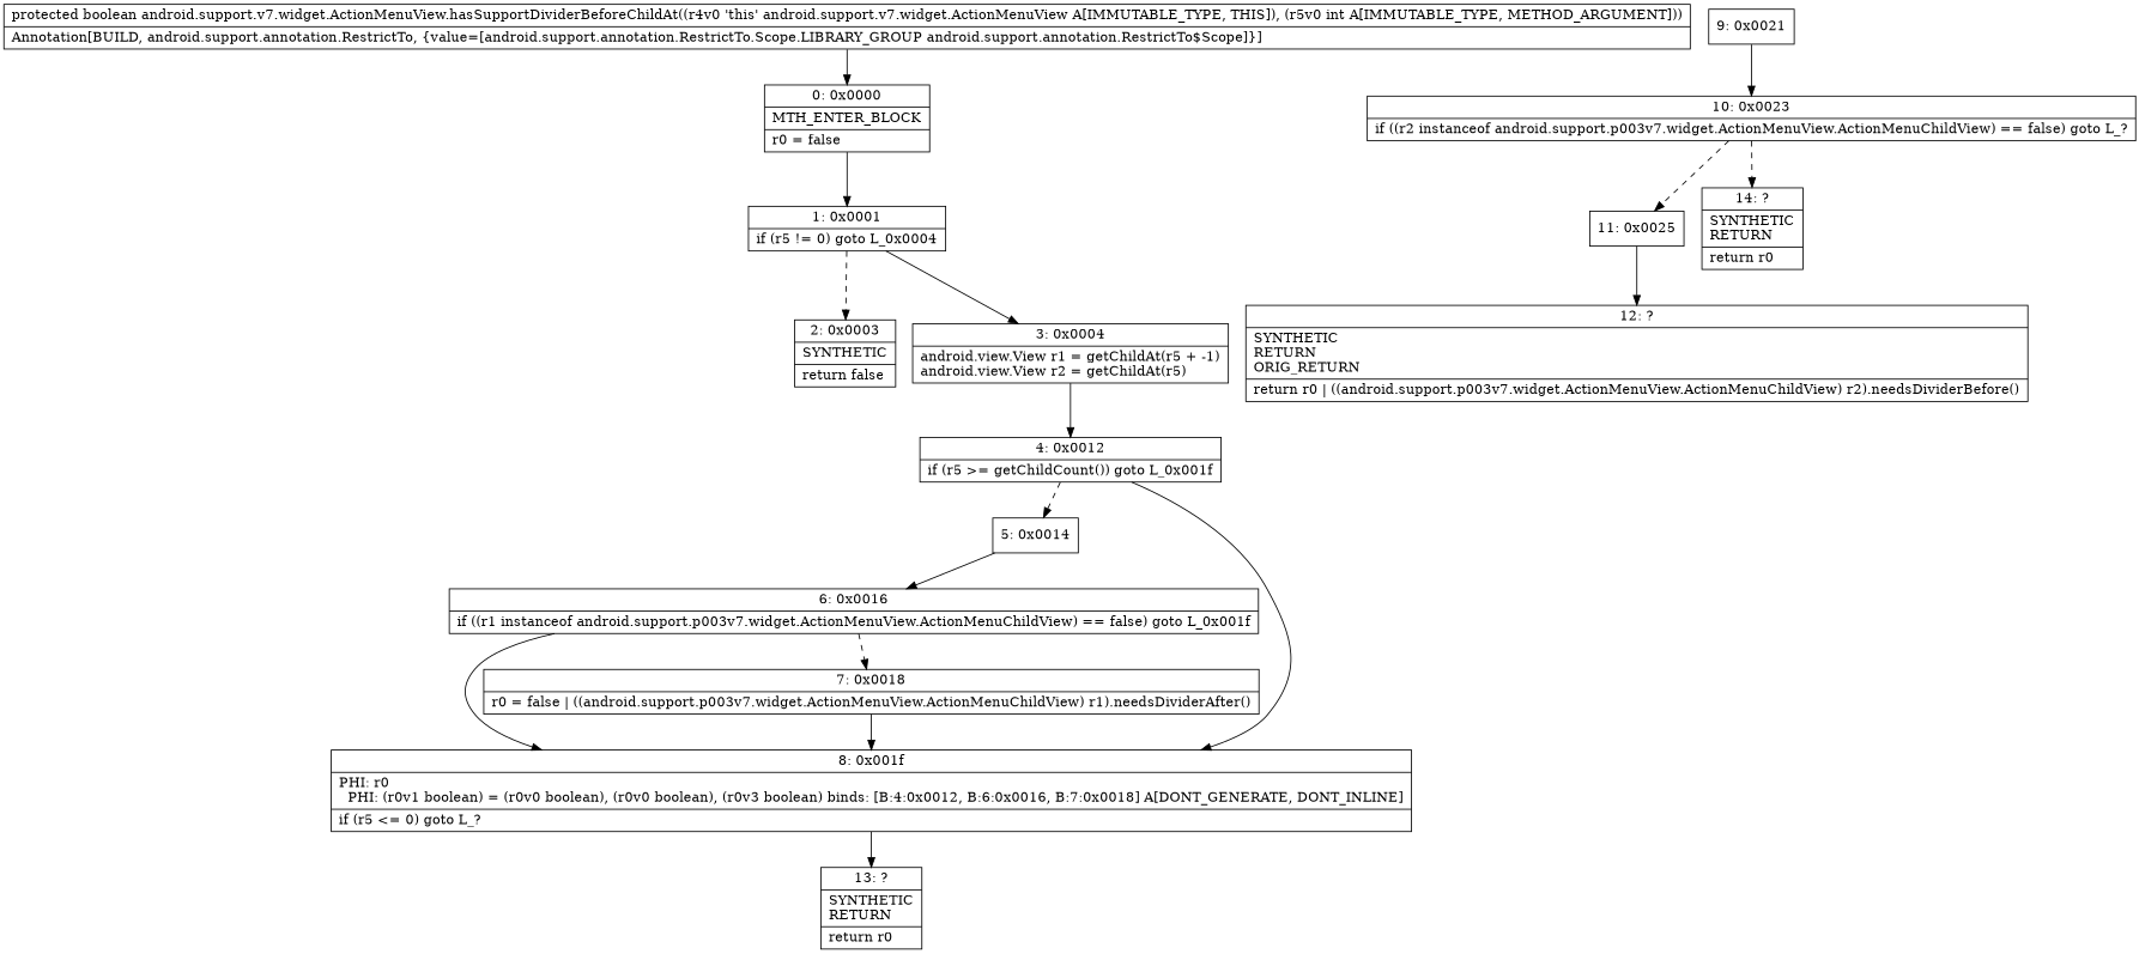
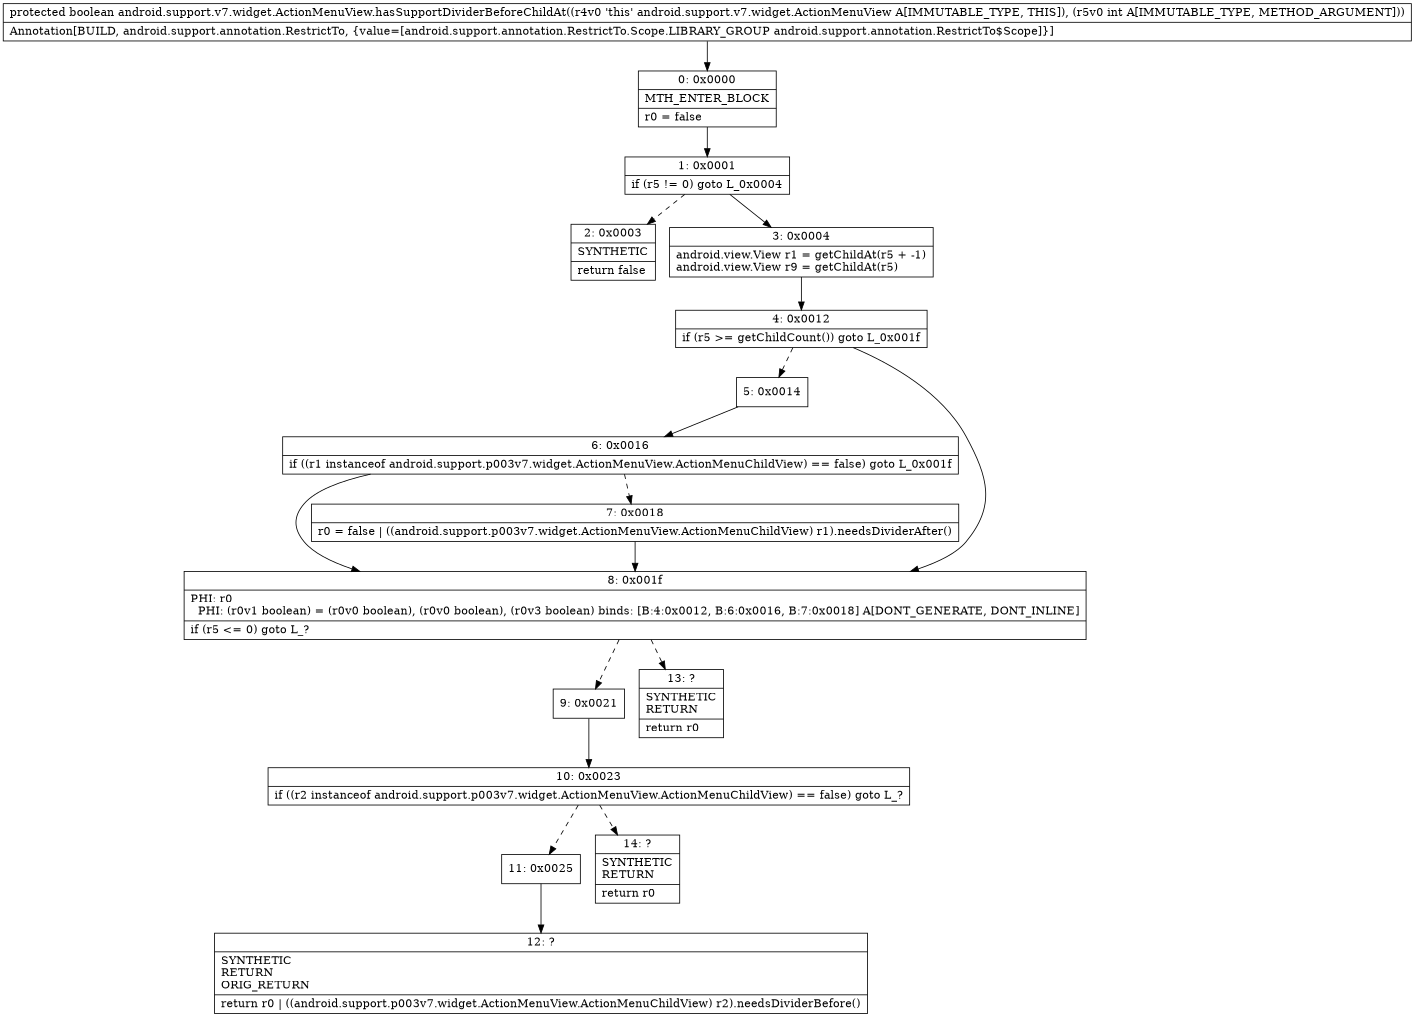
  digraph {
    node [shape=record]
    n1 [label="{0\:\ 0x0000|MTH_ENTER_BLOCK\l|r0 = false\l}"]
    n2 [label="{1\:\ 0x0001|if (r5 != 0) goto L_0x0004\l}"]
    n3 [label="{2\:\ 0x0003|SYNTHETIC\l|return false\l}"]
-   n4 [label="{3\:\ 0x0004|android.view.View r1 = getChildAt(r5 + \-1)\landroid.view.View r2 = getChildAt(r5)\l}"]
+   n4 [label="{3\:\ 0x0004|android.view.View r1 = getChildAt(r5 + \-1)\landroid.view.View r9 = getChildAt(r5)\l}"]
    n5 [label="{4\:\ 0x0012|if (r5 \>= getChildCount()) goto L_0x001f\l}"]
    n6 [label="{5\:\ 0x0014}"]
    n7 [label="{8\:\ 0x001f|PHI: r0 \l  PHI: (r0v1 boolean) = (r0v0 boolean), (r0v0 boolean), (r0v3 boolean) binds: [B:4:0x0012, B:6:0x0016, B:7:0x0018] A[DONT_GENERATE, DONT_INLINE]\l|if (r5 \<= 0) goto L_?\l}"]
    n8 [label="{6\:\ 0x0016|if ((r1 instanceof android.support.p003v7.widget.ActionMenuView.ActionMenuChildView) == false) goto L_0x001f\l}"]
    n9 [label="{9\:\ 0x0021}"]
    n10 [label="{13\:\ ?|SYNTHETIC\lRETURN\l|return r0\l}"]
    n11 [label="{7\:\ 0x0018|r0 = false \| ((android.support.p003v7.widget.ActionMenuView.ActionMenuChildView) r1).needsDividerAfter()\l}"]
    n12 [label="{10\:\ 0x0023|if ((r2 instanceof android.support.p003v7.widget.ActionMenuView.ActionMenuChildView) == false) goto L_?\l}"]
    n13 [label="{11\:\ 0x0025}"]
    n14 [label="{14\:\ ?|SYNTHETIC\lRETURN\l|return r0\l}"]
    n15 [label="{12\:\ ?|SYNTHETIC\lRETURN\lORIG_RETURN\l|return r0 \| ((android.support.p003v7.widget.ActionMenuView.ActionMenuChildView) r2).needsDividerBefore()\l}"]
    n16 [label="{protected boolean android.support.v7.widget.ActionMenuView.hasSupportDividerBeforeChildAt((r4v0 'this' android.support.v7.widget.ActionMenuView A[IMMUTABLE_TYPE, THIS]), (r5v0 int A[IMMUTABLE_TYPE, METHOD_ARGUMENT]))  | Annotation[BUILD, android.support.annotation.RestrictTo, \{value=[android.support.annotation.RestrictTo.Scope.LIBRARY_GROUP android.support.annotation.RestrictTo$Scope]\}]\l}"]
    n1 -> n2
    n2 -> n3 [style=dashed]
    n2 -> n4
    n4 -> n5
    n5 -> n6 [style=dashed]
    n5 -> n7
    n6 -> n8
-   n7 -> n10
+   n7 -> n9 [style=dashed]
+   n7 -> n10 [style=dashed]
    n8 -> n7
    n8 -> n11 [style=dashed]
    n9 -> n12
    n11 -> n7
    n12 -> n13 [style=dashed]
    n12 -> n14 [style=dashed]
    n13 -> n15
    n16 -> n1
  }
